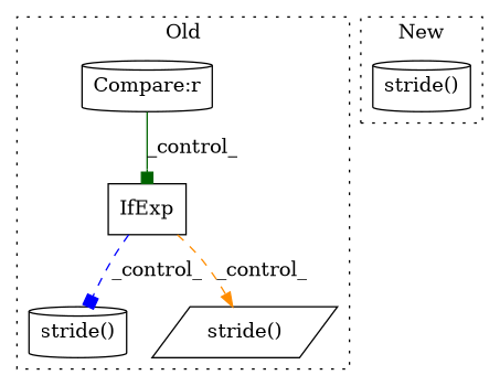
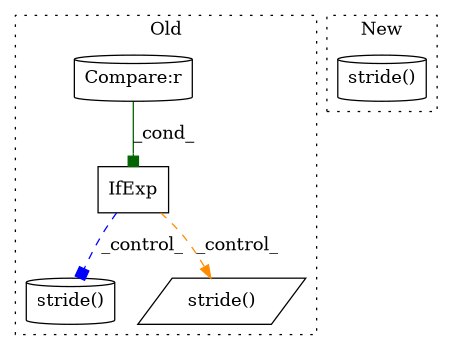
  digraph {
    node [a=75 shape=cylinder]
    edge [style=dashed arrowhead=box]
    n1 [l=41 label="stride()" s=12153]
    n2 [a=40 l=44 label="Compare:r" s=12214]
    n3 [l=47 label="stride()" s=12352 shape=parallelogram]
    n4 [a=51 l="20,94" label=IfExp s="12194,12258" shape=box]
    n5 [l=24 label="stride()" s=10252]
    subgraph cluster_1 {
      label=Old
      style=dotted
      n1
      n2
      n3
      n4
    }
    subgraph cluster_2 {
      label=New
      style=dotted
      n5
    }
-   n2 -> n4 [label=_control_ color=darkgreen style=solid]
+   n2 -> n4 [label=_cond_ color=darkgreen style=solid]
    n4 -> n1 [label=_control_ color=blue]
    n4 -> n3 [label=_control_ color=darkorange arrowhead=normal]
  }
